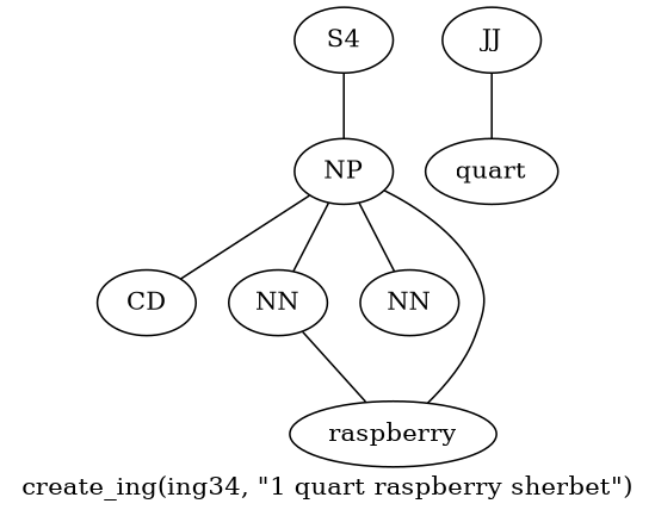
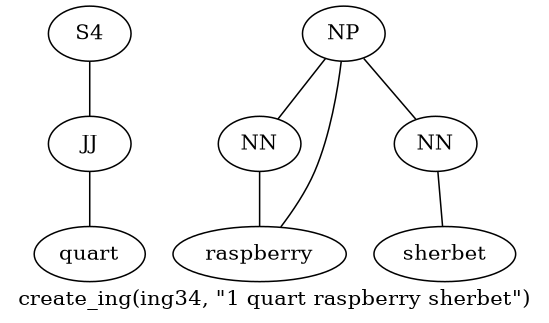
  graph {
    label="create_ing(ing34, \"1 quart raspberry sherbet\")"
    n1 [label=S4]
    n2 [label=NP]
-   n3 [label=CD]
    n4 [label=NN]
    n5 [label=NN]
    n6 [label=raspberry]
    n7 [label=JJ]
    n8 [label=quart]
-   n1 -- n2
-   n2 -- n3
+   n9 [label=sherbet]
+   n1 -- n7
    n2 -- n4
    n2 -- n5
    n2 -- n6
    n4 -- n6
+   n5 -- n9
    n7 -- n8
  }
